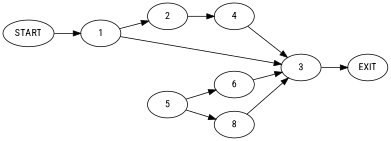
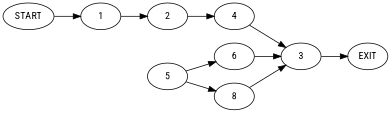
  digraph {
    fontname="Roboto Condensed"
    rankdir=LR
    node [fontname="Roboto Condensed"]
    edge [fontname="Roboto Condensed"]
    n1 [label=START]
    1
    2
    3
    n5 [label=EXIT]
    4
    5
    6
    n9 [label=8]
    n1 -> 1
    1 -> 2
-   1 -> 3
    2 -> 4
    3 -> n5
    4 -> 3
    5 -> 6
    5 -> n9
    6 -> 3
    n9 -> 3
  }
